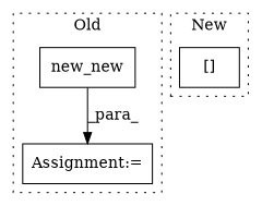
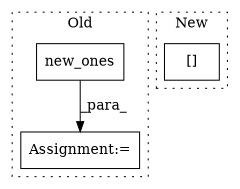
  digraph {
    node [shape=box]
-   n1 [a=32 l="9,1" label=new_new s="11537,11591"]
+   n1 [a=32 l="9,1" label=new_ones s="11537,11591"]
    n2 [a=7 l=1 label="Assignment:=" s=11526]
    n3 [a=2 l="15,2" label="[]" s="11123,11178"]
    subgraph cluster_1 {
      label=Old
      style=dotted
      n1
      n2
    }
    subgraph cluster_2 {
      label=New
      style=dotted
      n3
    }
    n1 -> n2 [label=_para_]
  }
